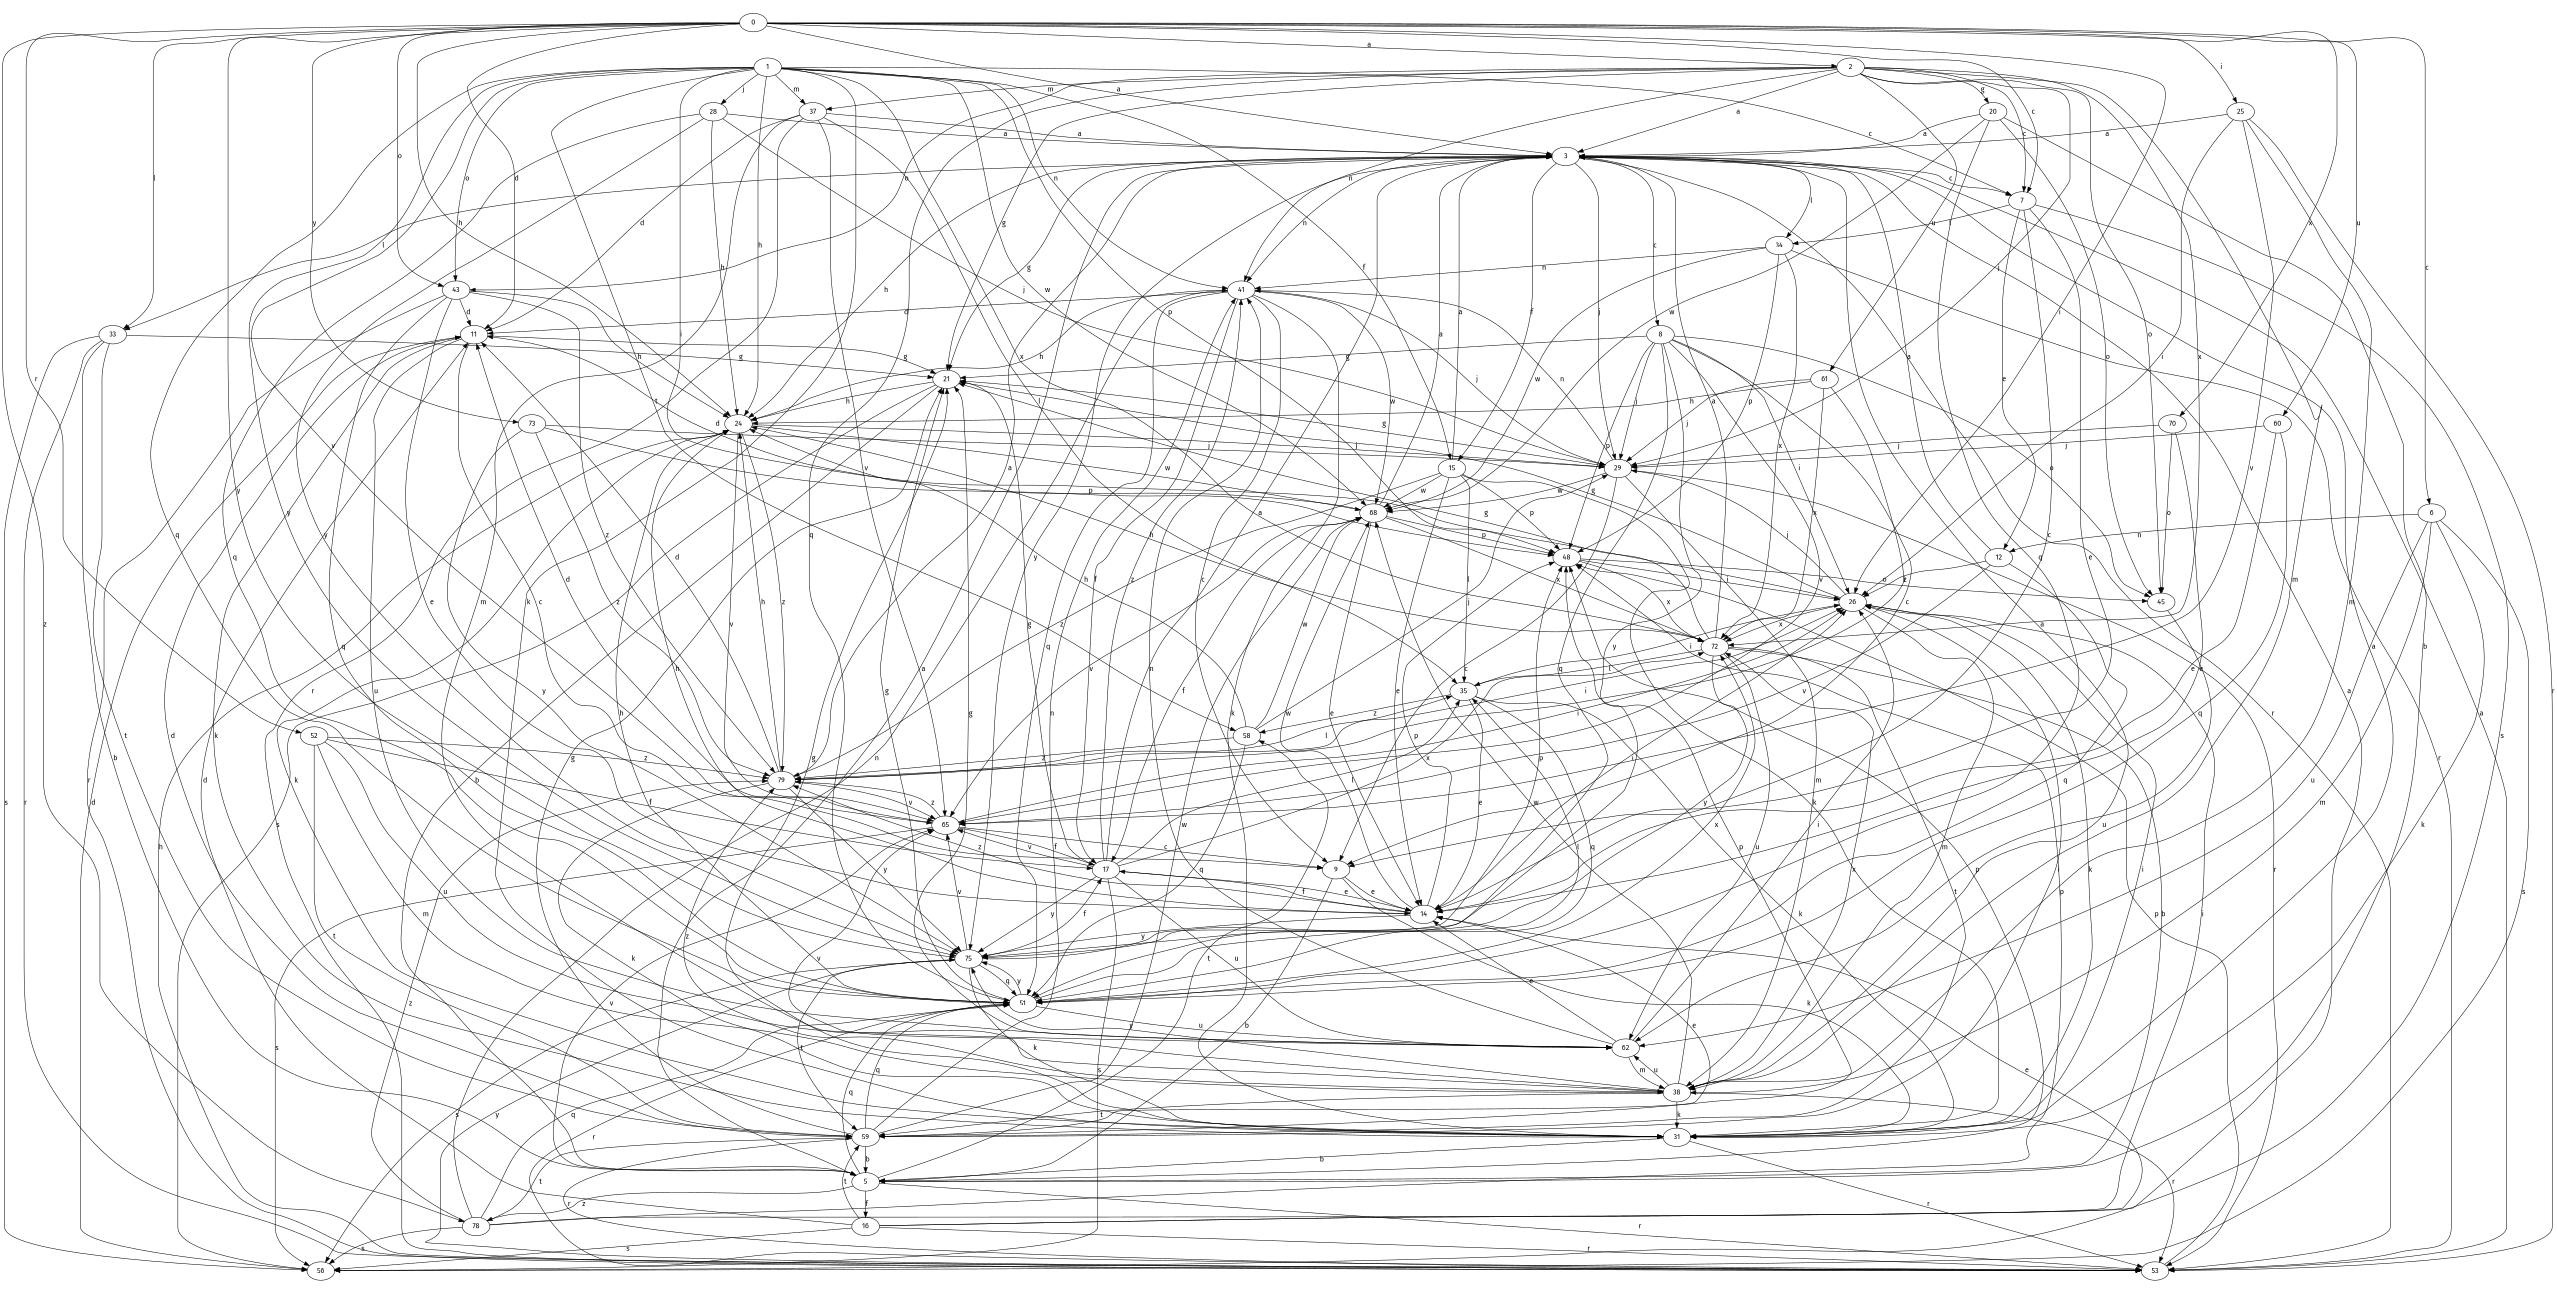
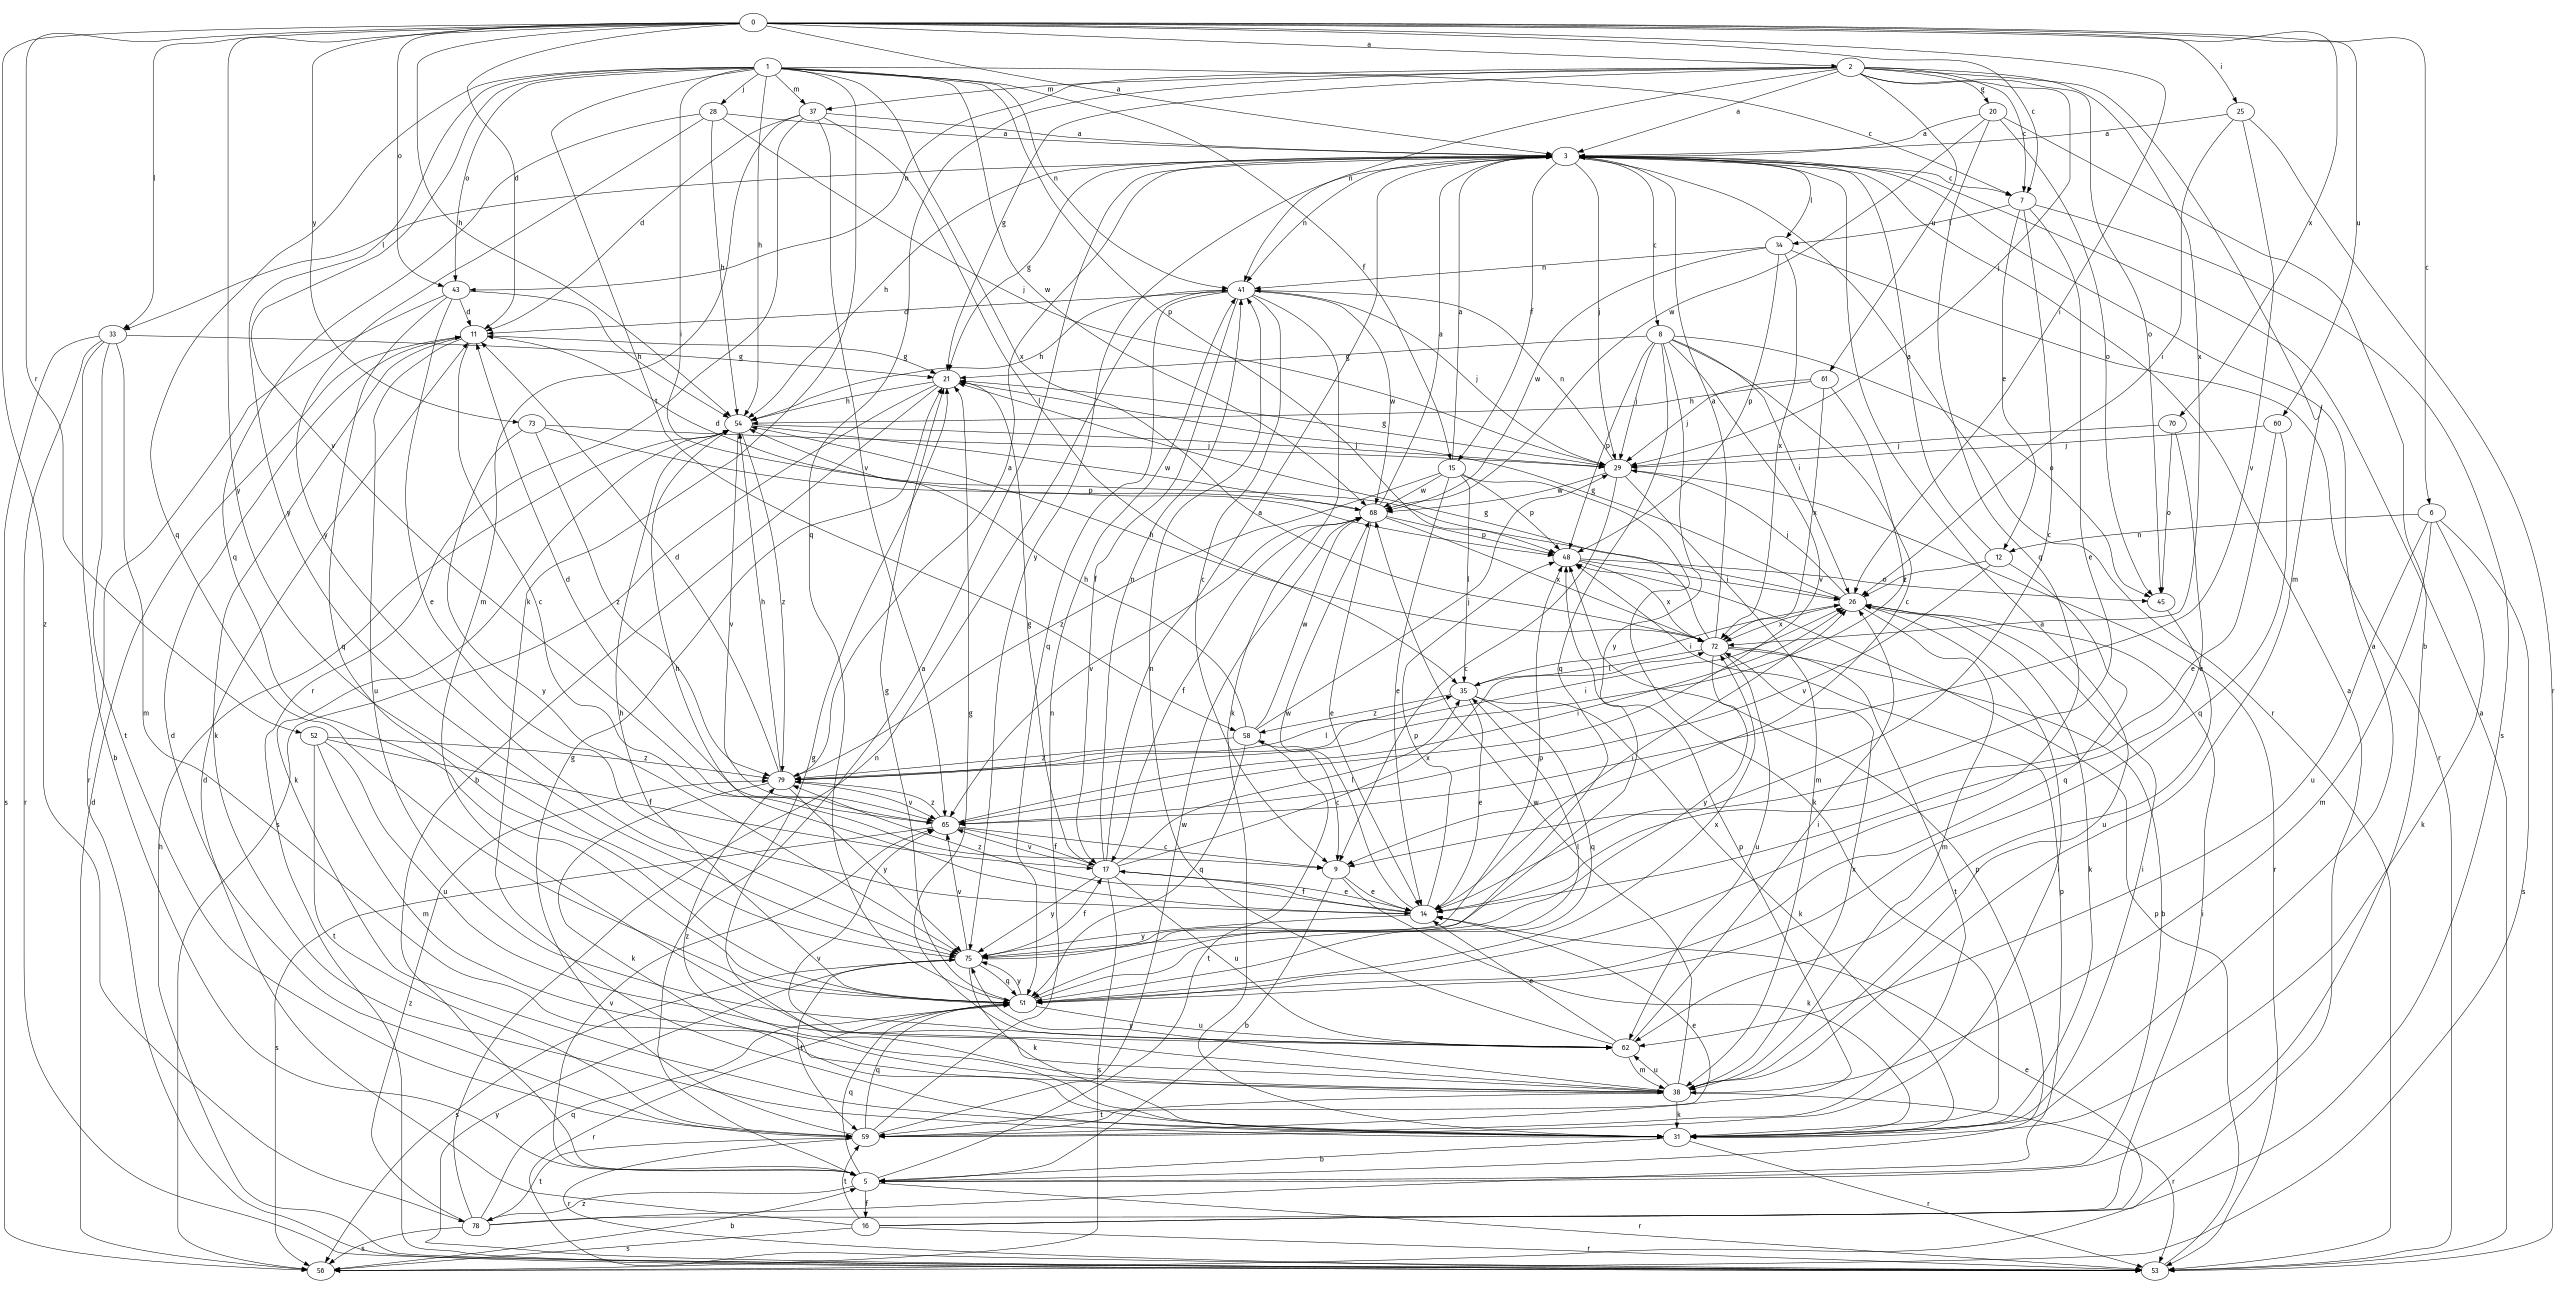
  strict digraph {
    fontname="Fira Sans"
    node [fontname="Fira Sans"]
    edge [fontname="Fira Sans"]
    0
    2
    3
    6
    7
    11
-   24
+   24 [label=54]
    25
    26
    33
    43
    52
    60
    70
    73
    75
    78
    37
    41
    51
    72
    20
    21
    29
    38
    45
    61
    15
    8
    34
    53
    56
    31
    12
    62
    9
    14
    65
    68
    79
    5
    59
    17
    48
    1
    28
    58
    35
    16
    0 -> 2 [label=a]
    0 -> 3 [label=a]
    0 -> 6 [label=c]
    0 -> 7 [label=c]
    0 -> 11 [label=d]
    0 -> 24 [label=h]
    0 -> 25 [label=i]
    0 -> 26 [label=i]
    0 -> 33 [label=l]
    0 -> 43 [label=o]
    0 -> 52 [label=r]
    0 -> 60 [label=u]
    0 -> 70 [label=x]
    0 -> 73 [label=y]
    0 -> 75 [label=y]
    0 -> 78 [label=z]
    2 -> 3 [label=a]
    2 -> 7 [label=c]
    2 -> 43 [label=o]
    2 -> 37 [label=m]
    2 -> 41 [label=n]
    2 -> 51 [label=q]
    2 -> 72 [label=x]
    2 -> 20 [label=g]
    2 -> 21 [label=g]
    2 -> 29 [label=j]
    2 -> 38 [label=m]
    2 -> 45 [label=o]
    2 -> 61 [label=u]
    3 -> 7 [label=c]
    3 -> 24 [label=h]
    3 -> 33 [label=l]
    3 -> 75 [label=y]
    3 -> 41 [label=n]
    3 -> 21 [label=g]
    3 -> 29 [label=j]
    3 -> 15 [label=f]
    3 -> 8 [label=c]
    3 -> 34 [label=l]
    3 -> 53 [label=r]
    6 -> 38 [label=m]
    6 -> 56 [label=s]
    6 -> 31 [label=k]
    6 -> 12 [label=n]
    6 -> 62 [label=u]
    7 -> 34 [label=l]
    7 -> 56 [label=s]
    7 -> 12 [label=e]
    7 -> 9 [label=c]
    7 -> 14 [label=e]
    11 -> 21 [label=g]
    11 -> 31 [label=k]
    11 -> 62 [label=u]
    11 -> 9 [label=c]
    24 -> 29 [label=j]
    24 -> 31 [label=k]
    24 -> 65 [label=v]
    24 -> 68 [label=w]
    24 -> 79 [label=z]
    25 -> 3 [label=a]
    25 -> 26 [label=i]
-   25 -> 38 [label=m]
+   33 -> 38 [label=m]
    25 -> 53 [label=r]
    25 -> 65 [label=v]
    26 -> 72 [label=x]
    26 -> 21 [label=g]
    26 -> 29 [label=j]
    26 -> 38 [label=m]
    26 -> 31 [label=k]
    33 -> 21 [label=g]
    33 -> 53 [label=r]
    33 -> 56 [label=s]
    33 -> 5 [label=b]
    33 -> 59 [label=t]
    43 -> 11 [label=d]
    43 -> 24 [label=h]
    43 -> 51 [label=q]
    43 -> 53 [label=r]
    43 -> 14 [label=e]
-   43 -> 79 [label=z]
    52 -> 38 [label=m]
    52 -> 62 [label=u]
    52 -> 79 [label=z]
    52 -> 59 [label=t]
    52 -> 17 [label=f]
    60 -> 51 [label=q]
    60 -> 29 [label=j]
    60 -> 14 [label=e]
    70 -> 29 [label=j]
    70 -> 45 [label=o]
    70 -> 14 [label=e]
    73 -> 75 [label=y]
    73 -> 29 [label=j]
    73 -> 79 [label=z]
    73 -> 48 [label=p]
    75 -> 51 [label=q]
    75 -> 56 [label=s]
    75 -> 31 [label=k]
    75 -> 65 [label=v]
    75 -> 59 [label=t]
    75 -> 17 [label=f]
    75 -> 48 [label=p]
    78 -> 26 [label=i]
    78 -> 41 [label=n]
    78 -> 51 [label=q]
    78 -> 56 [label=s]
    78 -> 79 [label=z]
    78 -> 59 [label=t]
    78 -> 48 [label=p]
    37 -> 3 [label=a]
    37 -> 11 [label=d]
    37 -> 38 [label=m]
    37 -> 53 [label=r]
    37 -> 65 [label=v]
    37 -> 35 [label=l]
    41 -> 11 [label=d]
    41 -> 24 [label=h]
    41 -> 51 [label=q]
    41 -> 29 [label=j]
    41 -> 31 [label=k]
    41 -> 9 [label=c]
    41 -> 68 [label=w]
    41 -> 17 [label=f]
    51 -> 24 [label=h]
    51 -> 75 [label=y]
    51 -> 72 [label=x]
    51 -> 21 [label=g]
    51 -> 53 [label=r]
    51 -> 62 [label=u]
    51 -> 35 [label=l]
    72 -> 3 [label=a]
    72 -> 24 [label=h]
    72 -> 75 [label=y]
    72 -> 21 [label=g]
    72 -> 62 [label=u]
    72 -> 5 [label=b]
    72 -> 59 [label=t]
    72 -> 35 [label=l]
    20 -> 3 [label=a]
    20 -> 51 [label=q]
    20 -> 45 [label=o]
    20 -> 68 [label=w]
    20 -> 5 [label=b]
    21 -> 24 [label=h]
    21 -> 56 [label=s]
    21 -> 5 [label=b]
    29 -> 41 [label=n]
    29 -> 21 [label=g]
    29 -> 38 [label=m]
    29 -> 53 [label=r]
    29 -> 9 [label=c]
    29 -> 68 [label=w]
    38 -> 3 [label=a]
    38 -> 75 [label=y]
    38 -> 72 [label=x]
    38 -> 53 [label=r]
    38 -> 31 [label=k]
    38 -> 62 [label=u]
    38 -> 65 [label=v]
    38 -> 68 [label=w]
    38 -> 79 [label=z]
    38 -> 59 [label=t]
    45 -> 62 [label=u]
    61 -> 24 [label=h]
    61 -> 72 [label=x]
    61 -> 29 [label=j]
    61 -> 79 [label=z]
    15 -> 3 [label=a]
    15 -> 31 [label=k]
    15 -> 14 [label=e]
    15 -> 68 [label=w]
    15 -> 79 [label=z]
    15 -> 48 [label=p]
    15 -> 35 [label=l]
    8 -> 26 [label=i]
    8 -> 75 [label=y]
    8 -> 51 [label=q]
    8 -> 21 [label=g]
    8 -> 29 [label=j]
    8 -> 45 [label=o]
    8 -> 9 [label=c]
    8 -> 65 [label=v]
    8 -> 48 [label=p]
    34 -> 41 [label=n]
    34 -> 72 [label=x]
    34 -> 53 [label=r]
    34 -> 68 [label=w]
    34 -> 48 [label=p]
    53 -> 3 [label=a]
    53 -> 24 [label=h]
    53 -> 75 [label=y]
    53 -> 48 [label=p]
    56 -> 11 [label=d]
-   59 -> 5 [label=b]
+   56 -> 5 [label=b]
    31 -> 3 [label=a]
    31 -> 26 [label=i]
    31 -> 21 [label=g]
    31 -> 53 [label=r]
    31 -> 5 [label=b]
    12 -> 3 [label=a]
    12 -> 26 [label=i]
    12 -> 51 [label=q]
    12 -> 65 [label=v]
    62 -> 26 [label=i]
    62 -> 41 [label=n]
    62 -> 21 [label=g]
    62 -> 38 [label=m]
    62 -> 14 [label=e]
    9 -> 31 [label=k]
    9 -> 14 [label=e]
    9 -> 5 [label=b]
    14 -> 24 [label=h]
    14 -> 26 [label=i]
    14 -> 75 [label=y]
    14 -> 68 [label=w]
    14 -> 79 [label=z]
    14 -> 17 [label=f]
    14 -> 48 [label=p]
    65 -> 11 [label=d]
    65 -> 26 [label=i]
    65 -> 56 [label=s]
    65 -> 9 [label=c]
    65 -> 79 [label=z]
    65 -> 17 [label=f]
    68 -> 3 [label=a]
    68 -> 11 [label=d]
    68 -> 72 [label=x]
    68 -> 14 [label=e]
    68 -> 65 [label=v]
    68 -> 17 [label=f]
    68 -> 48 [label=p]
    79 -> 3 [label=a]
    79 -> 11 [label=d]
    79 -> 24 [label=h]
    79 -> 26 [label=i]
    79 -> 75 [label=y]
    79 -> 31 [label=k]
    79 -> 65 [label=v]
    79 -> 35 [label=l]
    5 -> 3 [label=a]
    5 -> 78 [label=z]
    5 -> 51 [label=q]
    5 -> 53 [label=r]
    5 -> 65 [label=v]
    5 -> 48 [label=p]
    5 -> 58 [label=t]
    5 -> 16 [label=f]
    59 -> 11 [label=d]
    59 -> 26 [label=i]
    59 -> 41 [label=n]
    59 -> 51 [label=q]
    59 -> 21 [label=g]
    59 -> 53 [label=r]
    59 -> 14 [label=e]
    59 -> 68 [label=w]
    59 -> 48 [label=p]
    17 -> 3 [label=a]
    17 -> 75 [label=y]
-   17 -> 41 [label=z]
+   17 -> 41 [label=n]
    17 -> 72 [label=x]
    17 -> 21 [label=g]
    17 -> 56 [label=s]
    17 -> 62 [label=u]
    17 -> 14 [label=e]
    17 -> 65 [label=v]
    17 -> 35 [label=l]
    48 -> 26 [label=i]
    48 -> 72 [label=x]
    48 -> 45 [label=o]
    1 -> 7 [label=c]
    1 -> 24 [label=h]
    1 -> 26 [label=i]
    1 -> 43 [label=o]
    1 -> 75 [label=y]
    1 -> 37 [label=m]
    1 -> 41 [label=n]
    1 -> 51 [label=q]
    1 -> 72 [label=x]
    1 -> 15 [label=f]
    1 -> 31 [label=k]
    1 -> 65 [label=v]
    1 -> 68 [label=w]
    1 -> 48 [label=p]
    1 -> 28 [label=j]
    1 -> 58 [label=t]
    28 -> 3 [label=a]
    28 -> 24 [label=h]
    28 -> 75 [label=y]
    28 -> 51 [label=q]
    28 -> 29 [label=j]
    58 -> 24 [label=h]
    58 -> 51 [label=q]
    58 -> 29 [label=j]
+   58 -> 9 [label=c]
    58 -> 68 [label=w]
    58 -> 79 [label=z]
    35 -> 26 [label=i]
    35 -> 51 [label=q]
    35 -> 31 [label=k]
    35 -> 14 [label=e]
    35 -> 58 [label=z]
    16 -> 3 [label=a]
    16 -> 11 [label=d]
    16 -> 53 [label=r]
    16 -> 56 [label=s]
    16 -> 14 [label=e]
    16 -> 59 [label=t]
  }
